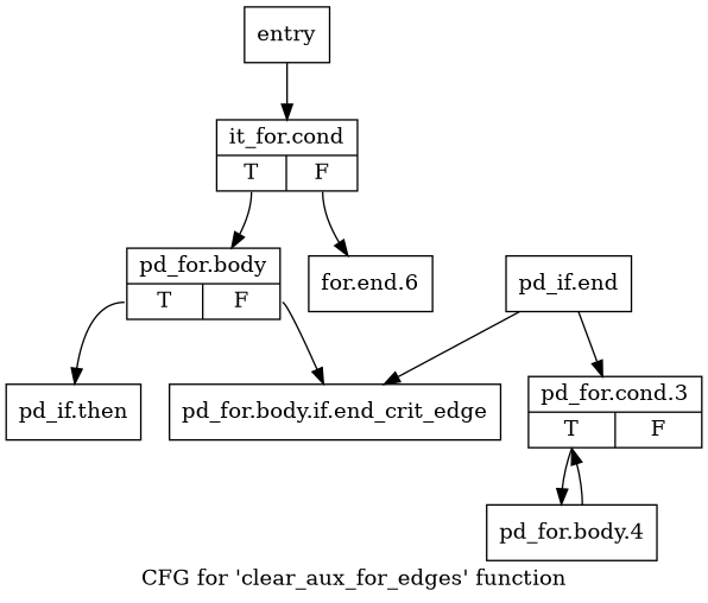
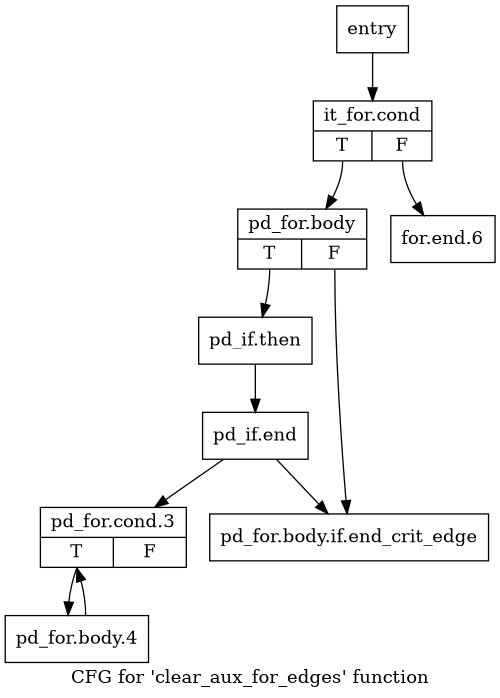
  digraph {
    label="CFG for 'clear_aux_for_edges' function"
    node [shape=record]
    n1 [label="{entry}"]
    n2 [label="{it_for.cond|{<s0>T|<s1>F}}"]
    n3 [label="{pd_for.body|{<s0>T|<s1>F}}"]
    n4 [label="{for.end.6}"]
    n5 [label="{pd_if.then}"]
    n6 [label="{pd_for.body.if.end_crit_edge}"]
    n7 [label="{pd_if.end}"]
    n8 [label="{pd_for.cond.3|{<s0>T|<s1>F}}"]
    n9 [label="{pd_for.body.4}"]
    n1 -> n2
    n2 -> n3 [tailport=s0]
    n2 -> n4 [tailport=s1]
    n3 -> n5 [tailport=s0]
    n3 -> n6 [tailport=s1]
+   n5 -> n7
    n7 -> n6
    n7 -> n8
    n8 -> n9 [tailport=s0]
    n9 -> n8
  }
